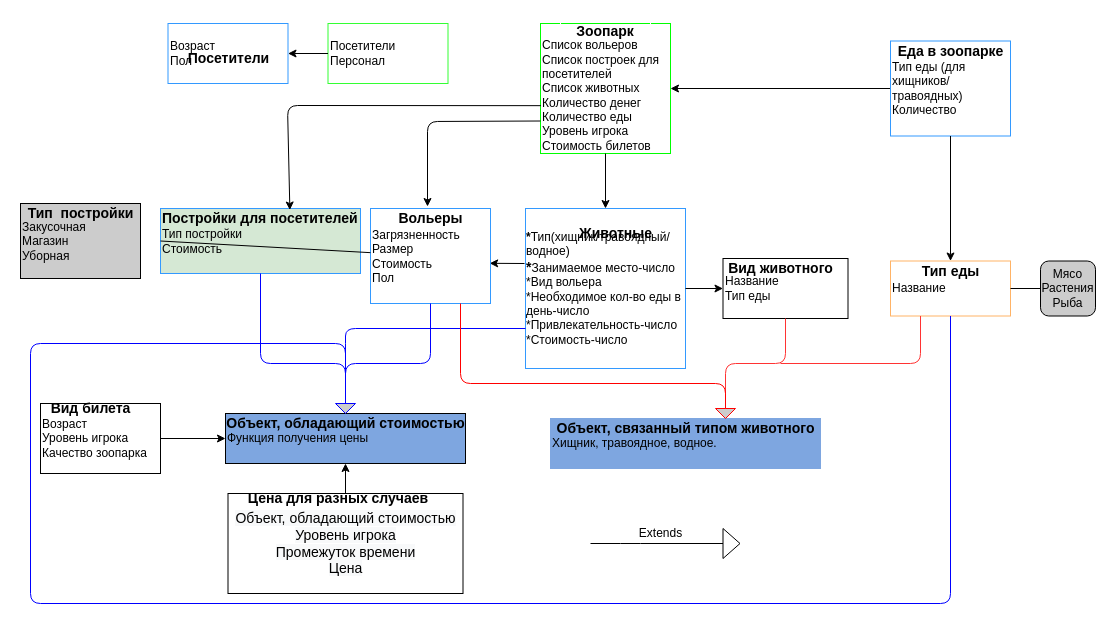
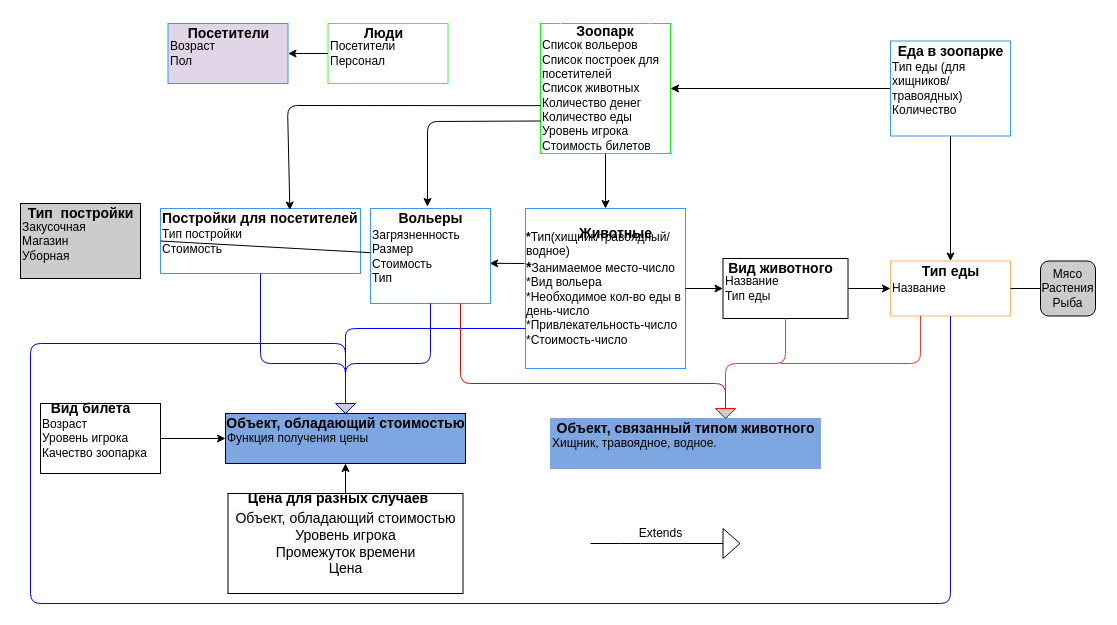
  <mxCell id="0" />
  <mxCell id="1" parent="0" />
  <mxCell id="2" value="&lt;div style=&quot;text-align: left&quot;&gt;&lt;b&gt;*&lt;/b&gt;&lt;span&gt;Тип(хищник/травоядный/водное)&lt;/span&gt;&lt;br&gt;&lt;/div&gt;&lt;div style=&quot;text-align: left&quot;&gt;&lt;span&gt;&lt;b&gt;&lt;font style=&quot;font-size: 14px&quot;&gt;*&lt;/font&gt;&lt;/b&gt;Занимаемое место-число&lt;/span&gt;&lt;/div&gt;&lt;div style=&quot;text-align: left&quot;&gt;&lt;span&gt;*Вид вольера&lt;/span&gt;&lt;/div&gt;&lt;div style=&quot;text-align: left&quot;&gt;&lt;span&gt;*Необходимое кол-во еды в день-число&lt;/span&gt;&lt;/div&gt;&lt;div style=&quot;text-align: left&quot;&gt;&lt;span&gt;*Привлекательность-число&lt;/span&gt;&lt;/div&gt;&lt;div style=&quot;text-align: left&quot;&gt;&lt;span&gt;*Стоимость-число&lt;/span&gt;&lt;/div&gt;" style="whiteSpace=wrap;html=1;aspect=fixed;shadow=0;strokeColor=#3399FF;" parent="1" vertex="1"><mxGeometry x="525" y="208" width="160" height="160" as="geometry" /></mxCell>
  <mxCell id="3" value="" style="endArrow=classic;html=1;entryX=0;entryY=0.5;entryDx=0;entryDy=0;exitX=1;exitY=0.5;exitDx=0;exitDy=0;" parent="1" source="2" target="33" edge="1"><mxGeometry width="50" height="50" relative="1" as="geometry"><mxPoint x="600" y="363" as="sourcePoint" /><mxPoint x="605" y="443" as="targetPoint" /></mxGeometry></mxCell>
  <mxCell id="4" value="" style="endArrow=classic;html=1;entryX=0.993;entryY=0.577;entryDx=0;entryDy=0;entryPerimeter=0;" parent="1" target="10" edge="1"><mxGeometry width="50" height="50" relative="1" as="geometry"><mxPoint x="524" y="263" as="sourcePoint" /><mxPoint x="470" y="293" as="targetPoint" /><Array as="points" /></mxGeometry></mxCell>
  <mxCell id="5" value="&lt;br&gt;Список вольеров&lt;br&gt;Список построек для посетителей&lt;br&gt;Список животных&lt;br&gt;Количество денег&lt;br&gt;Количество еды&lt;br&gt;Уровень игрока&lt;br&gt;Стоимость билетов" style="whiteSpace=wrap;html=1;aspect=fixed;align=left;strokeColor=#00FF00;" parent="1" vertex="1"><mxGeometry x="540" y="23" width="130" height="130" as="geometry" /></mxCell>
  <mxCell id="6" value="" style="endArrow=classic;html=1;entryX=0.5;entryY=0;entryDx=0;entryDy=0;exitX=0.5;exitY=1;exitDx=0;exitDy=0;" parent="1" source="5" target="2" edge="1"><mxGeometry width="50" height="50" relative="1" as="geometry"><mxPoint x="540" y="373" as="sourcePoint" /><mxPoint x="590" y="323" as="targetPoint" /><Array as="points" /></mxGeometry></mxCell>
  <mxCell id="7" style="edgeStyle=orthogonalEdgeStyle;rounded=0;orthogonalLoop=1;jettySize=auto;html=1;exitX=0;exitY=0.5;exitDx=0;exitDy=0;entryX=1;entryY=0.5;entryDx=0;entryDy=0;" parent="1" source="8" target="5" edge="1"><mxGeometry relative="1" as="geometry" /></mxCell>
  <mxCell id="8" value="Тип еды (для хищников/травоядных)&lt;br&gt;Количество" style="rounded=0;whiteSpace=wrap;html=1;align=left;strokeColor=#3399FF;" parent="1" vertex="1"><mxGeometry x="890" y="40.5" width="120" height="95" as="geometry" /></mxCell>
- <mxCell id="9" value="&lt;div&gt;&lt;span&gt;Тип постройки&amp;nbsp;&lt;/span&gt;&lt;/div&gt;&lt;div&gt;&lt;span&gt;Стоимость&lt;/span&gt;&lt;/div&gt;" style="rounded=0;whiteSpace=wrap;html=1;strokeColor=#3399FF;align=left;fillColor=#d5e8d4;" parent="1" vertex="1"><mxGeometry y="208" width="200" height="65" as="geometry" x="160" /></mxCell>
- <mxCell id="10" value="Загрязненность&lt;br&gt;Размер&lt;br&gt;Стоимость&lt;br&gt;Пол&amp;nbsp;" style="rounded=0;whiteSpace=wrap;html=1;strokeColor=#3399FF;align=left;" parent="1" vertex="1"><mxGeometry x="370" y="208" width="120" height="95" as="geometry" /></mxCell>
+ <mxCell id="9" value="&lt;div&gt;&lt;span&gt;Тип постройки&amp;nbsp;&lt;/span&gt;&lt;/div&gt;&lt;div&gt;&lt;span&gt;Стоимость&lt;/span&gt;&lt;/div&gt;" style="rounded=0;whiteSpace=wrap;html=1;strokeColor=#3399FF;align=left;" parent="1" vertex="1"><mxGeometry y="208" width="200" height="65" as="geometry" x="160" /></mxCell>
+ <mxCell id="10" value="Загрязненность&lt;br&gt;Размер&lt;br&gt;Стоимость&lt;br&gt;Тип&amp;nbsp;" style="rounded=0;whiteSpace=wrap;html=1;strokeColor=#3399FF;align=left;" parent="1" vertex="1"><mxGeometry x="370" y="208" width="120" height="95" as="geometry" /></mxCell>
  <mxCell id="11" value="" style="endArrow=classic;html=1;exitX=0;exitY=0.75;exitDx=0;exitDy=0;" parent="1" source="5" edge="1"><mxGeometry width="50" height="50" relative="1" as="geometry"><mxPoint x="400" y="333" as="sourcePoint" /><mxPoint x="427" y="206" as="targetPoint" /><Array as="points"><mxPoint x="427" y="121" /></Array></mxGeometry></mxCell>
  <mxCell id="12" value="" style="endArrow=classic;html=1;exitX=0.003;exitY=0.632;exitDx=0;exitDy=0;exitPerimeter=0;entryX=0.616;entryY=0.076;entryDx=0;entryDy=0;entryPerimeter=0;" parent="1" source="5" target="22" edge="1"><mxGeometry width="50" height="50" relative="1" as="geometry"><mxPoint x="400" y="333" as="sourcePoint" /><mxPoint x="289" y="200" as="targetPoint" /><Array as="points"><mxPoint x="287" y="105" /></Array></mxGeometry></mxCell>
- <mxCell id="13" value="Возраст&lt;br&gt;Пол" style="rounded=0;whiteSpace=wrap;html=1;strokeColor=#3399FF;align=left;" parent="1" vertex="1"><mxGeometry x="167.5" y="23" width="120" height="60" as="geometry" /></mxCell>
+ <mxCell id="13" value="Возраст&lt;br&gt;Пол" style="rounded=0;whiteSpace=wrap;html=1;strokeColor=#3399FF;align=left;fillColor=#e1d5e7;" parent="1" vertex="1"><mxGeometry x="167.5" y="23" width="120" height="60" as="geometry" /></mxCell>
  <mxCell id="14" value="Посетители&amp;nbsp;&lt;br&gt;Персонал" style="rounded=0;whiteSpace=wrap;html=1;shadow=0;strokeColor=#33FF33;align=left;" parent="1" vertex="1"><mxGeometry x="327.5" y="23" width="120" height="60" as="geometry" /></mxCell>
  <mxCell id="15" value="" style="endArrow=classic;html=1;entryX=1;entryY=0.5;entryDx=0;entryDy=0;exitX=0;exitY=0.5;exitDx=0;exitDy=0;" parent="1" source="14" target="13" edge="1"><mxGeometry width="50" height="50" relative="1" as="geometry"><mxPoint x="307.5" y="173" as="sourcePoint" /><mxPoint x="357.5" y="123" as="targetPoint" /></mxGeometry></mxCell>
  <mxCell id="16" value="&lt;font style=&quot;font-size: 14px&quot;&gt;&lt;b&gt;Зоопарк&lt;/b&gt;&lt;/font&gt;" style="text;html=1;strokeColor=#FFFFFF;fillColor=none;align=center;verticalAlign=middle;whiteSpace=wrap;rounded=0;shadow=0;" parent="1" vertex="1"><mxGeometry x="560" y="20.5" width="90" height="20" as="geometry" /></mxCell>
  <mxCell id="17" value="&lt;font style=&quot;font-size: 14px&quot;&gt;&lt;b&gt;Еда в зоопарке&lt;/b&gt;&lt;/font&gt;" style="text;html=1;align=center;verticalAlign=middle;resizable=0;points=[];autosize=1;" parent="1" vertex="1"><mxGeometry x="890" y="40.5" width="120" height="20" as="geometry" /></mxCell>
  <mxCell id="18" value="&lt;div&gt;&lt;div&gt;Название&lt;/div&gt;&lt;/div&gt;" style="rounded=0;whiteSpace=wrap;html=1;strokeColor=#FFB366;align=left;" parent="1" vertex="1"><mxGeometry x="890" y="260.5" width="120" height="55" as="geometry" /></mxCell>
  <mxCell id="19" value="" style="endArrow=classic;html=1;entryX=0.5;entryY=0;entryDx=0;entryDy=0;exitX=0.5;exitY=1;exitDx=0;exitDy=0;" parent="1" source="8" target="18" edge="1"><mxGeometry width="50" height="50" relative="1" as="geometry"><mxPoint x="645" y="243" as="sourcePoint" /><mxPoint x="695" y="193" as="targetPoint" /></mxGeometry></mxCell>
  <mxCell id="20" value="&lt;font style=&quot;font-size: 14px&quot;&gt;&lt;b&gt;Тип еды&lt;/b&gt;&lt;/font&gt;" style="text;html=1;align=center;verticalAlign=middle;resizable=0;points=[];autosize=1;" parent="1" vertex="1"><mxGeometry x="915" y="260.5" width="70" height="20" as="geometry" /></mxCell>
  <mxCell id="21" value="&lt;font style=&quot;font-size: 14px&quot;&gt;&lt;b&gt;Вольеры&lt;/b&gt;&lt;/font&gt;" style="text;html=1;align=center;verticalAlign=middle;resizable=0;points=[];autosize=1;" parent="1" vertex="1"><mxGeometry x="390" y="208" width="80" height="20" as="geometry" /></mxCell>
  <mxCell id="22" value="&lt;font style=&quot;font-size: 14px&quot;&gt;&lt;b&gt;Постройки для посетителей&lt;/b&gt;&lt;/font&gt;" style="text;html=1;align=left;verticalAlign=middle;resizable=0;points=[];autosize=1;" parent="1" vertex="1"><mxGeometry y="208" width="210" height="20" as="geometry" x="160" /></mxCell>
  <mxCell id="23" value="&lt;font style=&quot;font-size: 14px&quot;&gt;&lt;b&gt;Животные&lt;/b&gt;&lt;/font&gt;" style="text;html=1;align=center;verticalAlign=middle;resizable=0;points=[];autosize=1;" parent="1" vertex="1"><mxGeometry x="570" y="223" width="90" height="20" as="geometry" /></mxCell>
  <mxCell id="24" style="edgeStyle=orthogonalEdgeStyle;rounded=0;orthogonalLoop=1;jettySize=auto;html=1;exitX=0.5;exitY=1;exitDx=0;exitDy=0;" parent="1" source="18" target="18" edge="1"><mxGeometry relative="1" as="geometry" /></mxCell>
- <mxCell id="26" value="&lt;font style=&quot;font-size: 14px&quot;&gt;&lt;b&gt;Посетители&lt;/b&gt;&lt;/font&gt;" style="text;html=1;align=center;verticalAlign=middle;resizable=0;points=[];autosize=1;" parent="1" vertex="1"><mxGeometry x="177.5" y="48" width="100" height="20" as="geometry" /></mxCell>
+ <mxCell id="25" value="&lt;b&gt;&lt;font style=&quot;font-size: 14px&quot;&gt;Люди&lt;/font&gt;&lt;/b&gt;" style="text;html=1;align=center;verticalAlign=middle;resizable=0;points=[];autosize=1;" parent="1" vertex="1"><mxGeometry x="357.5" y="23" width="50" height="20" as="geometry" /></mxCell>
+ <mxCell id="26" value="&lt;font style=&quot;font-size: 14px&quot;&gt;&lt;b&gt;Посетители&lt;/b&gt;&lt;/font&gt;" style="text;html=1;align=center;verticalAlign=middle;resizable=0;points=[];autosize=1;" parent="1" vertex="1"><mxGeometry x="177.5" y="23" width="100" height="20" as="geometry" /></mxCell>
  <mxCell id="27" value="&lt;div&gt;&lt;span&gt;Закусочная&lt;/span&gt;&lt;/div&gt;&lt;div&gt;&lt;span&gt;Магазин&lt;/span&gt;&lt;/div&gt;&lt;div&gt;&lt;span&gt;Уборная&lt;/span&gt;&lt;/div&gt;" style="rounded=0;whiteSpace=wrap;html=1;shadow=0;strokeColor=#000000;fillColor=#CCCCCC;align=left;" parent="1" vertex="1"><mxGeometry x="20" y="203" width="120" height="75" as="geometry" /></mxCell>
  <mxCell id="28" value="&lt;font style=&quot;font-size: 14px&quot;&gt;&lt;b&gt;Тип&amp;nbsp; постройки&lt;/b&gt;&lt;/font&gt;" style="text;html=1;align=center;verticalAlign=middle;resizable=0;points=[];autosize=1;shadow=0;" parent="1" vertex="1"><mxGeometry x="20" y="203" width="120" height="20" as="geometry" /></mxCell>
  <mxCell id="29" value="Функция получения цены" style="rounded=0;whiteSpace=wrap;html=1;align=left;fillColor=#7EA6E0;" vertex="1" parent="1"><mxGeometry x="225" y="413" width="240" height="50" as="geometry" /></mxCell>
  <mxCell id="30" value="Хищник, травоядное, водное.&amp;nbsp;" style="rounded=0;whiteSpace=wrap;html=1;align=left;fillColor=#7EA6E0;strokeColor=#7EA6E0;" vertex="1" parent="1"><mxGeometry x="550" y="418" width="270" height="50" as="geometry" /></mxCell>
  <mxCell id="31" value="&lt;font style=&quot;font-size: 14px&quot;&gt;&lt;b&gt;Объект, обладающий стоимостью&lt;/b&gt;&lt;/font&gt;" style="text;html=1;align=center;verticalAlign=middle;resizable=0;points=[];autosize=1;" vertex="1" parent="1"><mxGeometry x="220" y="413" width="250" height="20" as="geometry" /></mxCell>
  <mxCell id="32" value="&lt;font&gt;&lt;b style=&quot;font-size: 14px&quot;&gt;Объект, &lt;/b&gt;&lt;span style=&quot;font-size: 14px&quot;&gt;&lt;b&gt;связанный&lt;/b&gt;&lt;/span&gt;&lt;b style=&quot;font-size: 14px&quot;&gt;&amp;nbsp;типом животного&lt;/b&gt;&lt;/font&gt;" style="text;html=1;align=center;verticalAlign=middle;resizable=0;points=[];autosize=1;" vertex="1" parent="1"><mxGeometry x="550" y="418" width="270" height="20" as="geometry" /></mxCell>
  <mxCell id="33" value="Название&amp;nbsp;&lt;br&gt;&lt;div&gt;&lt;span&gt;Тип еды&lt;/span&gt;&lt;/div&gt;" style="rounded=0;whiteSpace=wrap;html=1;align=left;" vertex="1" parent="1"><mxGeometry x="722.5" y="258" width="125" height="60" as="geometry" /></mxCell>
  <mxCell id="34" value="&lt;font style=&quot;font-size: 14px&quot;&gt;&lt;b&gt;Вид животного&lt;/b&gt;&lt;/font&gt;" style="text;html=1;align=center;verticalAlign=middle;resizable=0;points=[];autosize=1;" vertex="1" parent="1"><mxGeometry x="720" y="258" width="120" height="20" as="geometry" /></mxCell>
  <mxCell id="35" value="Мясо&lt;br&gt;Растения&lt;br&gt;Рыба" style="whiteSpace=wrap;html=1;aspect=fixed;fillColor=#CCCCCC;rounded=1;" vertex="1" parent="1"><mxGeometry x="1040" y="260.5" width="55" height="55" as="geometry" /></mxCell>
  <mxCell id="36" value="" style="endArrow=none;html=1;entryX=0;entryY=0.5;entryDx=0;entryDy=0;exitX=1;exitY=0.5;exitDx=0;exitDy=0;" edge="1" parent="1" source="18" target="35"><mxGeometry width="50" height="50" relative="1" as="geometry"><mxPoint x="730" y="108" as="sourcePoint" /><mxPoint x="780" y="58" as="targetPoint" /></mxGeometry></mxCell>
+ <mxCell id="37" value="" style="endArrow=classic;html=1;entryX=0;entryY=0.5;entryDx=0;entryDy=0;exitX=1;exitY=0.5;exitDx=0;exitDy=0;" edge="1" parent="1" source="33" target="18"><mxGeometry width="50" height="50" relative="1" as="geometry"><mxPoint x="730" y="118" as="sourcePoint" /><mxPoint x="780" y="68" as="targetPoint" /></mxGeometry></mxCell>
  <mxCell id="38" value="Возраст&lt;br&gt;Уровень игрока&lt;br&gt;Качество зоопарка" style="rounded=0;whiteSpace=wrap;html=1;shadow=0;strokeColor=#000000;align=left;" vertex="1" parent="1"><mxGeometry x="40" y="403" width="120" height="70" as="geometry" /></mxCell>
  <mxCell id="39" value="&lt;span style=&quot;color: rgb(0 , 0 , 0) ; font-family: &amp;#34;helvetica&amp;#34; ; font-size: 14px ; font-style: normal ; letter-spacing: normal ; text-align: center ; text-indent: 0px ; text-transform: none ; word-spacing: 0px ; background-color: rgb(248 , 249 , 250)&quot;&gt;Объект, обладающий стоимостью&lt;br&gt;Уровень игрока&lt;br&gt;Промежуток времени&lt;br&gt;Цена&lt;br&gt;&lt;/span&gt;" style="rounded=0;whiteSpace=wrap;html=1;shadow=0;strokeColor=#000000;" vertex="1" parent="1"><mxGeometry x="227.5" y="493" width="235" height="100" as="geometry" /></mxCell>
  <mxCell id="40" value="&lt;font style=&quot;font-size: 14px&quot;&gt;&lt;b&gt;Вид билета&lt;/b&gt;&lt;/font&gt;" style="text;html=1;align=center;verticalAlign=middle;resizable=0;points=[];autosize=1;" vertex="1" parent="1"><mxGeometry x="40" y="398" width="100" height="20" as="geometry" /></mxCell>
  <mxCell id="41" value="&lt;font style=&quot;font-size: 14px&quot;&gt;&lt;b&gt;Цена для разных случаев&lt;/b&gt;&lt;/font&gt;" style="text;html=1;strokeColor=none;fillColor=none;align=center;verticalAlign=middle;whiteSpace=wrap;rounded=0;shadow=0;" vertex="1" parent="1"><mxGeometry x="227.5" y="493" width="220" height="10" as="geometry" /></mxCell>
  <mxCell id="42" value="" style="endArrow=classic;html=1;exitX=0.5;exitY=0;exitDx=0;exitDy=0;" edge="1" parent="1" source="39"><mxGeometry width="50" height="50" relative="1" as="geometry"><mxPoint x="250" y="773" as="sourcePoint" /><mxPoint x="345" y="463" as="targetPoint" /></mxGeometry></mxCell>
  <mxCell id="43" value="" style="endArrow=classic;html=1;entryX=0;entryY=0.5;entryDx=0;entryDy=0;exitX=1;exitY=0.5;exitDx=0;exitDy=0;" edge="1" parent="1" source="38" target="29"><mxGeometry width="50" height="50" relative="1" as="geometry"><mxPoint x="290" y="423" as="sourcePoint" /><mxPoint x="340" y="373" as="targetPoint" /></mxGeometry></mxCell>
  <mxCell id="44" value="" style="endArrow=none;html=1;exitX=0.5;exitY=1;exitDx=0;exitDy=0;entryX=0;entryY=0.5;entryDx=0;entryDy=0;strokeColor=#0000FF;" edge="1" parent="1" target="46" source="9"><mxGeometry width="50" height="50" relative="1" as="geometry"><mxPoint x="550" y="613" as="sourcePoint" /><mxPoint x="330" y="373" as="targetPoint" /><Array as="points"><mxPoint x="260" y="363" /><mxPoint x="345" y="363" /></Array></mxGeometry></mxCell>
  <mxCell id="45" value="" style="triangle;whiteSpace=wrap;html=1;shadow=0;strokeColor=#FF0000;fillColor=#CCCCCC;rotation=90;" vertex="1" parent="1"><mxGeometry x="720" y="403" width="10" height="20" as="geometry" /></mxCell>
  <mxCell id="46" value="" style="triangle;whiteSpace=wrap;html=1;shadow=0;strokeColor=#0000FF;fillColor=#CCCCCC;rotation=90;" vertex="1" parent="1"><mxGeometry x="340" y="398" width="10" height="20" as="geometry" /></mxCell>
  <mxCell id="47" value="" style="endArrow=none;html=1;entryX=0.5;entryY=1;entryDx=0;entryDy=0;exitX=0;exitY=0.5;exitDx=0;exitDy=0;strokeColor=#0000FF;" edge="1" parent="1" source="46" target="10"><mxGeometry width="50" height="50" relative="1" as="geometry"><mxPoint x="640" y="423" as="sourcePoint" /><mxPoint x="690" y="373" as="targetPoint" /><Array as="points"><mxPoint x="345" y="363" /><mxPoint x="430" y="363" /></Array></mxGeometry></mxCell>
  <mxCell id="48" value="" style="endArrow=none;html=1;entryX=0;entryY=0.75;entryDx=0;entryDy=0;exitX=0;exitY=0.5;exitDx=0;exitDy=0;strokeColor=#0000FF;" edge="1" parent="1" source="46" target="2"><mxGeometry width="50" height="50" relative="1" as="geometry"><mxPoint x="640" y="423" as="sourcePoint" /><mxPoint x="690" y="373" as="targetPoint" /><Array as="points"><mxPoint x="345" y="353" /><mxPoint x="345" y="328" /></Array></mxGeometry></mxCell>
  <mxCell id="49" value="" style="endArrow=none;html=1;entryX=0.5;entryY=1;entryDx=0;entryDy=0;exitX=0;exitY=0.5;exitDx=0;exitDy=0;strokeColor=#0000FF;" edge="1" parent="1" source="46" target="18"><mxGeometry width="50" height="50" relative="1" as="geometry"><mxPoint x="640" y="493" as="sourcePoint" /><mxPoint x="690" y="443" as="targetPoint" /><Array as="points"><mxPoint x="345" y="343" /><mxPoint x="30" y="343" /><mxPoint x="30" y="603" /><mxPoint x="950" y="603" /></Array></mxGeometry></mxCell>
  <mxCell id="50" value="" style="endArrow=none;html=1;entryX=0.5;entryY=1;entryDx=0;entryDy=0;exitX=0;exitY=0.5;exitDx=0;exitDy=0;strokeColor=#FF3333;" edge="1" parent="1" source="45" target="33"><mxGeometry width="50" height="50" relative="1" as="geometry"><mxPoint x="880" y="463" as="sourcePoint" /><mxPoint x="930" y="413" as="targetPoint" /><Array as="points"><mxPoint x="725" y="363" /><mxPoint x="785" y="363" /></Array></mxGeometry></mxCell>
  <mxCell id="51" value="" style="endArrow=none;html=1;entryX=0.25;entryY=1;entryDx=0;entryDy=0;fillColor=#CC0000;strokeColor=#FF3333;" edge="1" parent="1" target="18"><mxGeometry width="50" height="50" relative="1" as="geometry"><mxPoint x="780" y="363" as="sourcePoint" /><mxPoint x="930" y="413" as="targetPoint" /><Array as="points"><mxPoint x="920" y="363" /></Array></mxGeometry></mxCell>
  <mxCell id="52" value="" style="endArrow=none;html=1;entryX=0.75;entryY=1;entryDx=0;entryDy=0;exitX=0;exitY=0.5;exitDx=0;exitDy=0;fillColor=#FF0000;strokeColor=#FF0000;" edge="1" parent="1" source="45" target="10"><mxGeometry width="50" height="50" relative="1" as="geometry"><mxPoint x="880" y="463" as="sourcePoint" /><mxPoint x="930" y="413" as="targetPoint" /><Array as="points"><mxPoint x="725" y="383" /><mxPoint x="460" y="383" /></Array></mxGeometry></mxCell>
  <mxCell id="53" value="" style="endArrow=none;html=1;strokeColor=#000000;fillColor=#CC0000;exitX=0;exitY=0.5;exitDx=0;exitDy=0;" edge="1" parent="1" source="9" target="10"><mxGeometry width="50" height="50" relative="1" as="geometry"><mxPoint x="670" y="473" as="sourcePoint" /><mxPoint x="720" y="423" as="targetPoint" /></mxGeometry></mxCell>
  <mxCell id="54" value="" style="endArrow=none;html=1;strokeColor=#000000;fillColor=#CC0000;" edge="1" parent="1" target="55"><mxGeometry width="50" height="50" relative="1" as="geometry"><mxPoint x="590" y="543" as="sourcePoint" /><mxPoint x="720" y="543" as="targetPoint" /><Array as="points"><mxPoint x="630" y="543" /></Array></mxGeometry></mxCell>
  <mxCell id="55" value="" style="triangle;whiteSpace=wrap;html=1;shadow=0;strokeColor=#000000;fillColor=#FFFFFF;" vertex="1" parent="1"><mxGeometry x="722.5" y="528" width="17" height="30" as="geometry" /></mxCell>
  <mxCell id="56" value="Extends" style="text;html=1;align=center;verticalAlign=middle;resizable=0;points=[];autosize=1;" vertex="1" parent="1"><mxGeometry x="630" y="523" width="60" height="20" as="geometry" /></mxCell>
